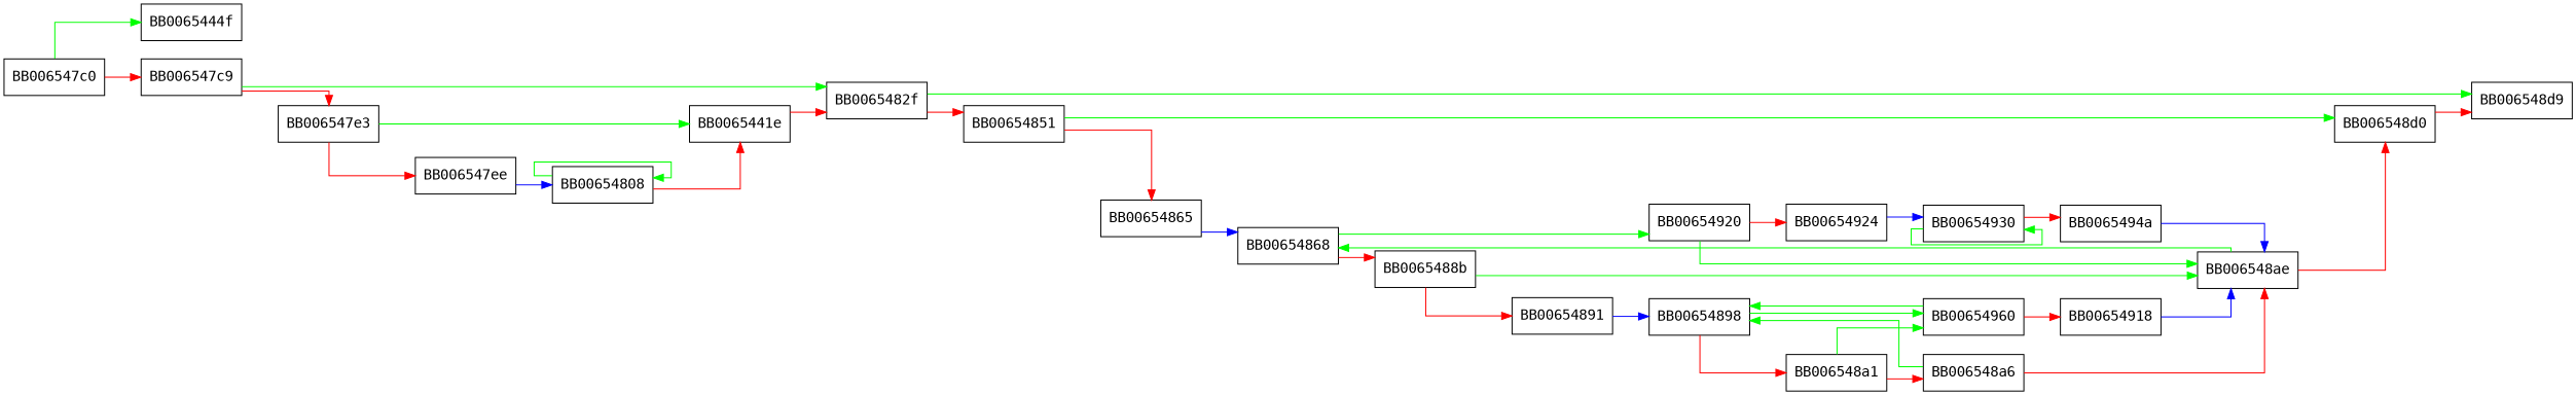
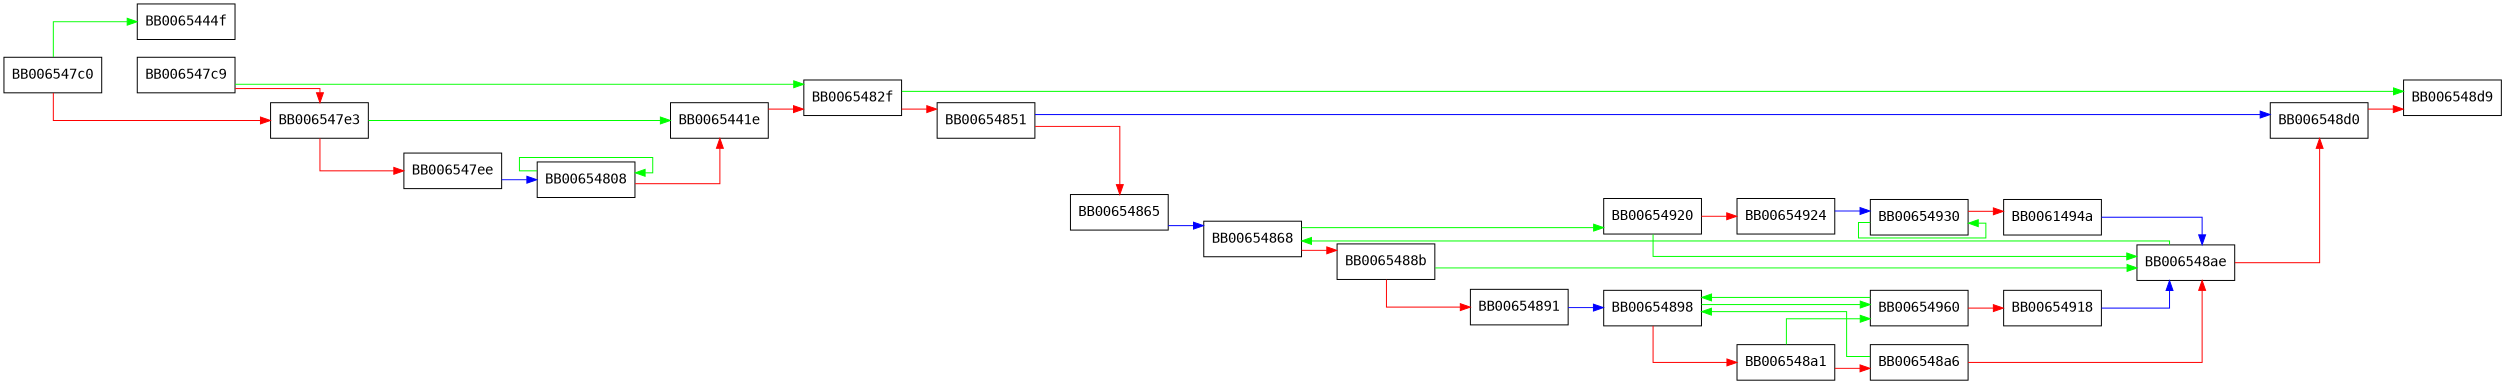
  digraph {
    fontname="DejaVu Sans Mono"
    rankdir=LR
    splines=ortho
    node [fontname="DejaVu Sans Mono" shape=box]
    edge [color=red fontname="DejaVu Sans Mono"]
    n1 [label=BB0065444f]
    BB006547c0
    BB006547c9
    BB0065482f
    BB006547e3
    BB006548d9
    BB00654851
    n8 [label=BB0065441e]
    BB006547ee
    BB006548d0
    BB00654865
    BB00654808
    BB00654868
    BB00654920
    BB0065488b
    BB006548ae
    BB00654924
    BB00654891
    BB00654930
    BB00654898
    n21 [label=BB00654960]
    BB006548a1
    BB00654918
    BB006548a6
-   BB0065494a
+   BB0065494a [label=BB0061494a]
    BB006547c0 -> n1 [color=green]
-   BB006547c0 -> BB006547c9
+   BB006547c0 -> BB006547e3
    BB006547c9 -> BB0065482f [color=green]
    BB006547c9 -> BB006547e3
    BB0065482f -> BB006548d9 [color=green]
    BB0065482f -> BB00654851
    BB006547e3 -> n8 [color=green]
    BB006547e3 -> BB006547ee
-   BB00654851 -> BB006548d0 [color=green]
+   BB00654851 -> BB006548d0 [color=blue]
    BB00654851 -> BB00654865
    n8 -> BB0065482f
    BB006547ee -> BB00654808 [color=blue]
    BB006548d0 -> BB006548d9
    BB00654865 -> BB00654868 [color=blue]
    BB00654808 -> n8
    BB00654808 -> BB00654808 [color=green]
    BB00654868 -> BB00654920 [color=green]
    BB00654868 -> BB0065488b
    BB00654920 -> BB006548ae [color=green]
    BB00654920 -> BB00654924
    BB0065488b -> BB006548ae [color=green]
    BB0065488b -> BB00654891
    BB006548ae -> BB006548d0
    BB006548ae -> BB00654868 [color=green]
    BB00654924 -> BB00654930 [color=blue]
    BB00654891 -> BB00654898 [color=blue]
    BB00654930 -> BB00654930 [color=green]
    BB00654930 -> BB0065494a
    BB00654898 -> n21 [color=green]
    BB00654898 -> BB006548a1
    n21 -> BB00654898 [color=green]
    n21 -> BB00654918
    BB006548a1 -> n21 [color=green]
    BB006548a1 -> BB006548a6
    BB00654918 -> BB006548ae [color=blue]
    BB006548a6 -> BB006548ae
    BB006548a6 -> BB00654898 [color=green]
    BB0065494a -> BB006548ae [color=blue]
  }
